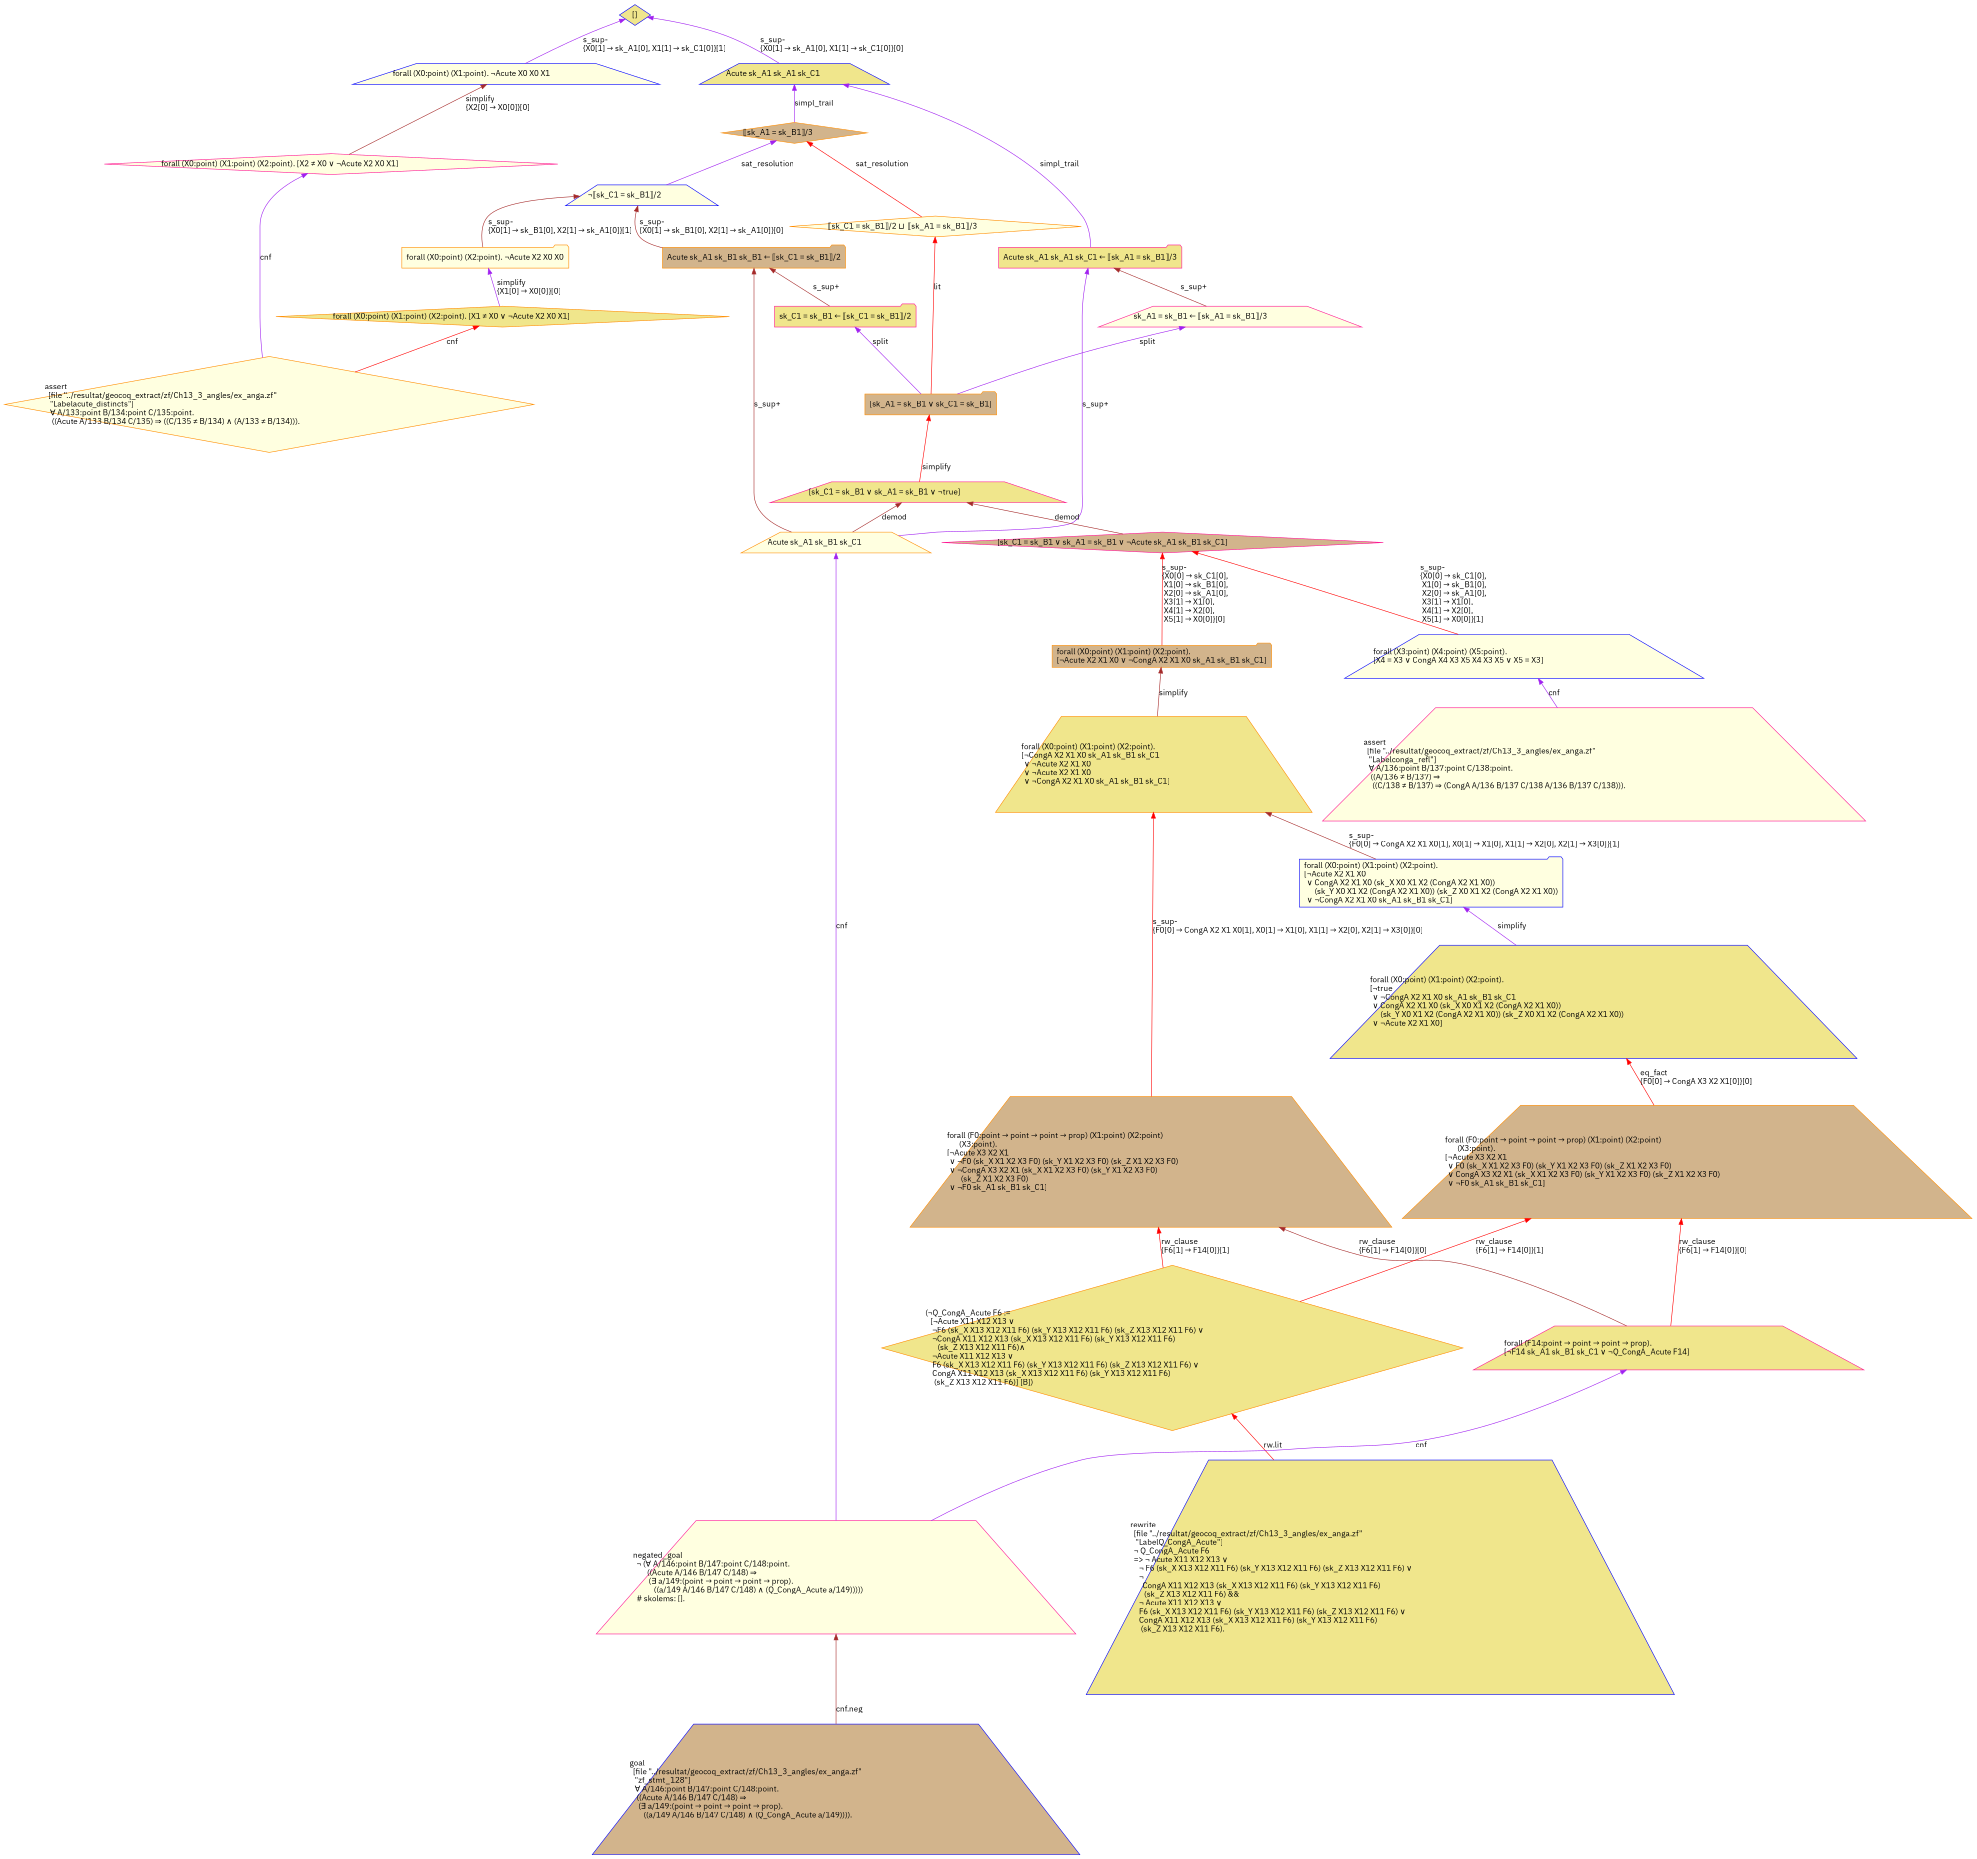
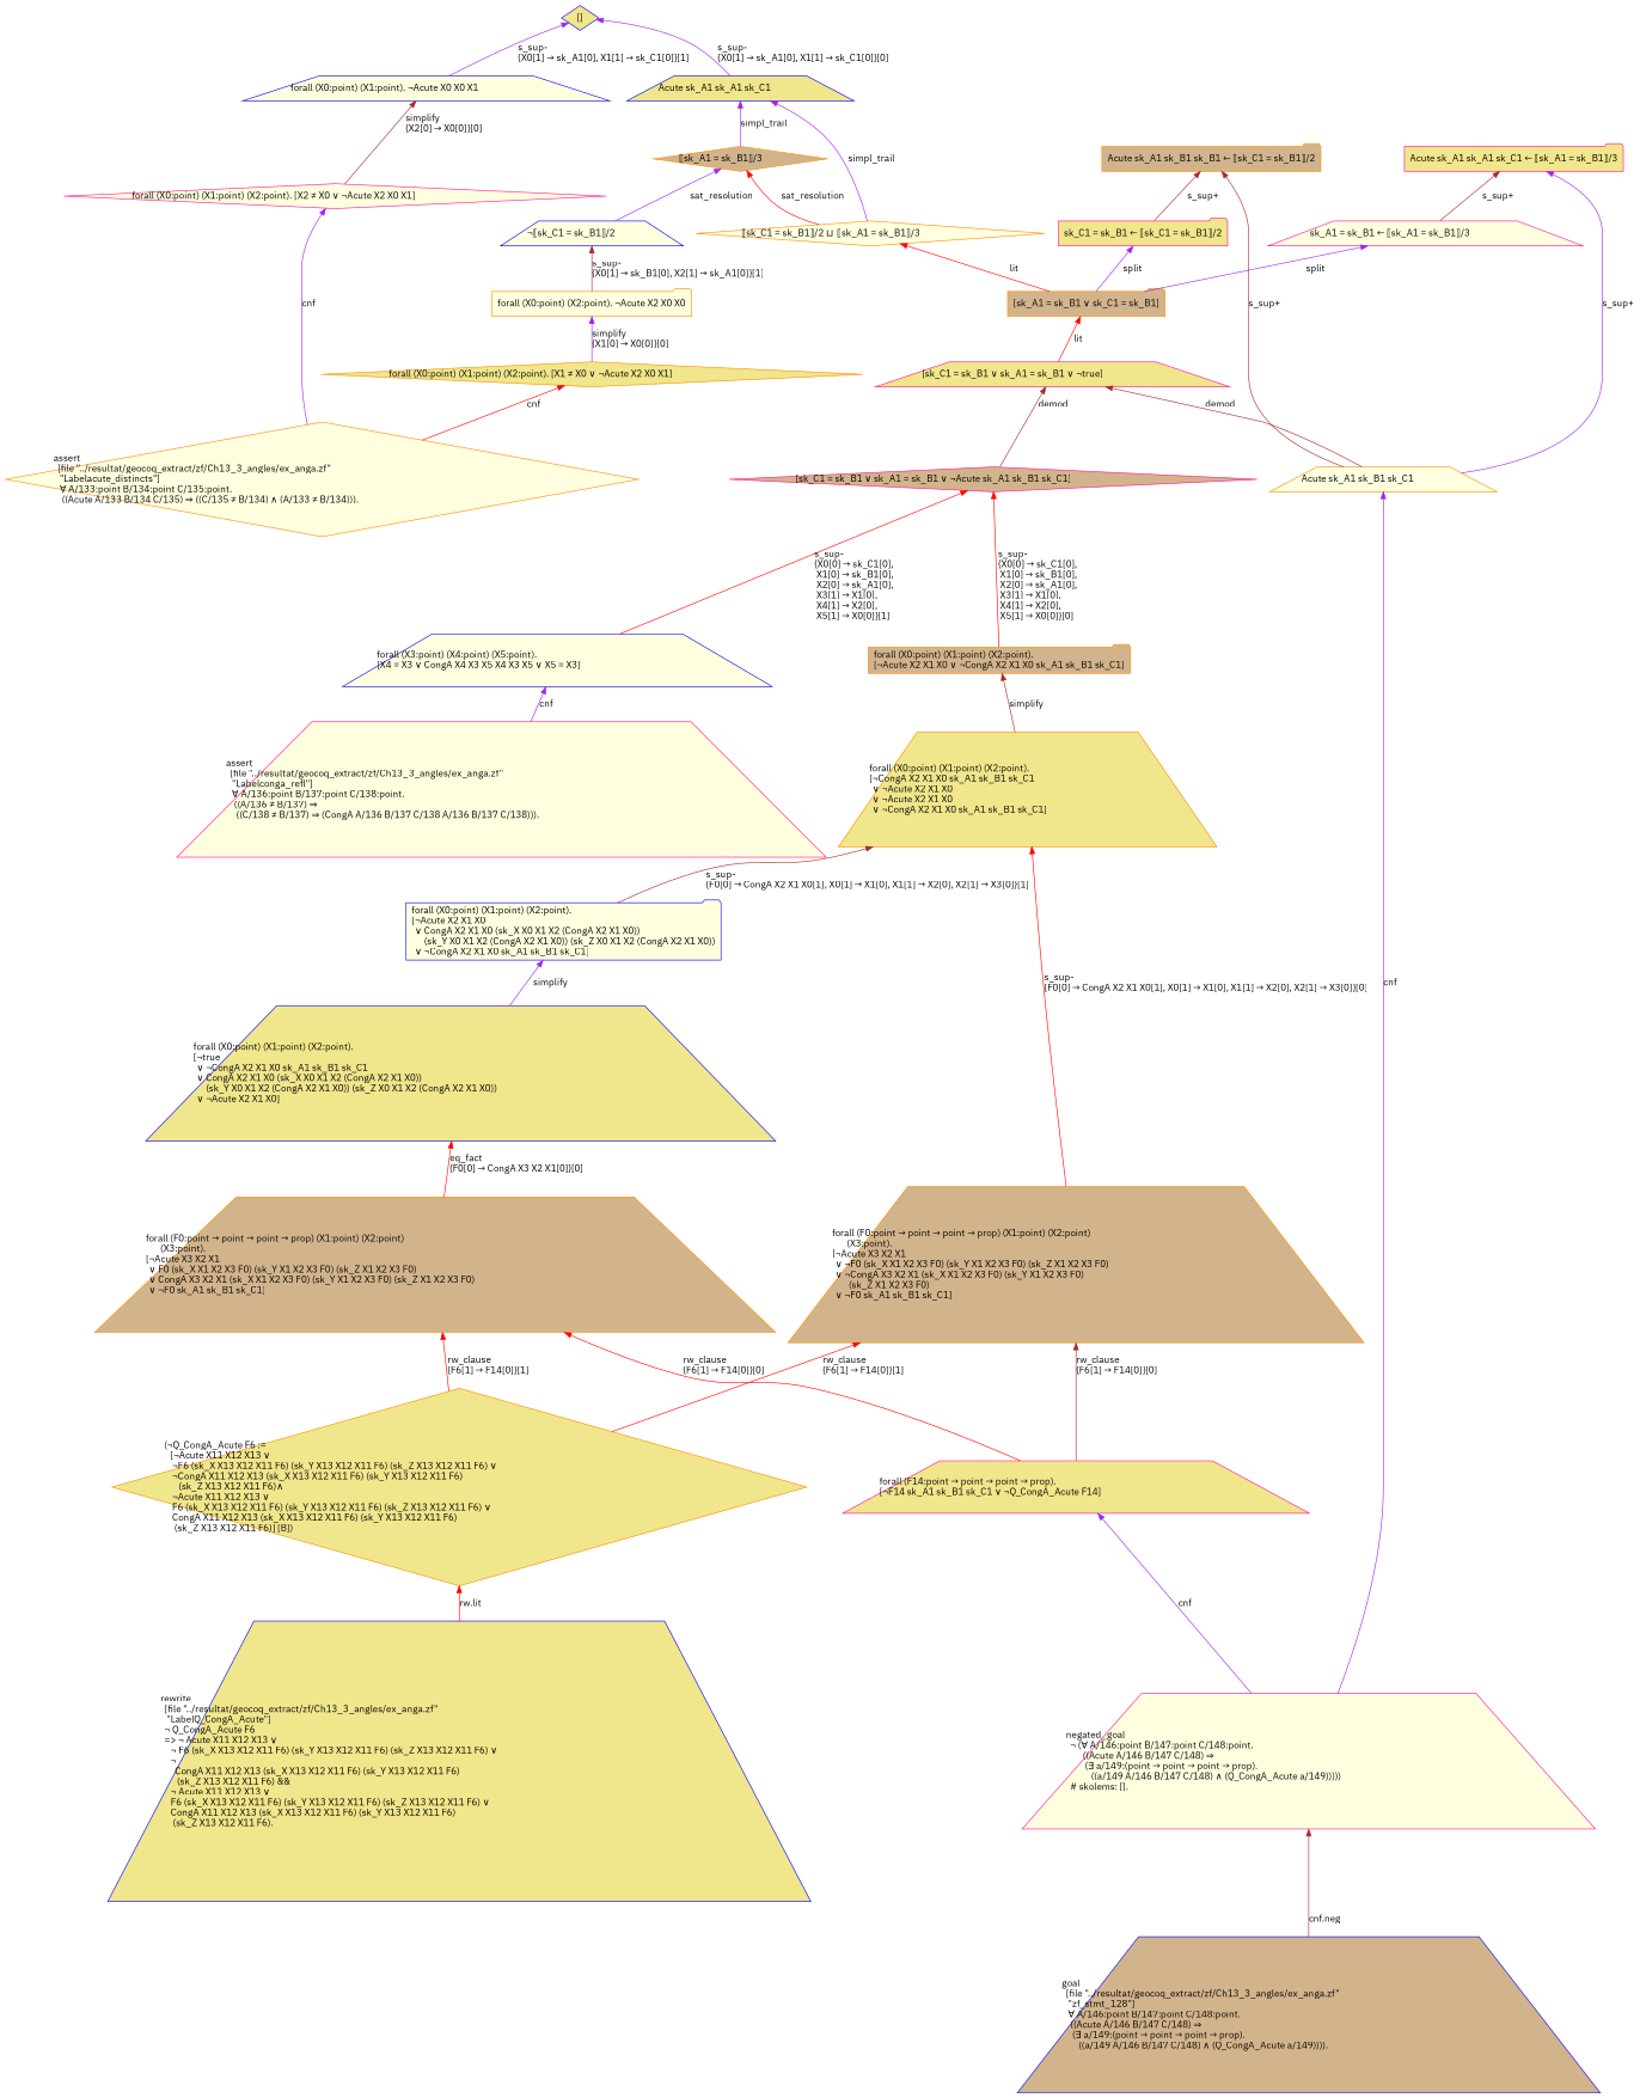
  digraph {
    fontname="IBM Plex Sans"
    node [color=darkorange fillcolor=lightyellow fontname="IBM Plex Sans" shape=trapezium style=filled]
    edge [color=purple dir=back fontname="IBM Plex Sans"]
    n1 [color=blue fillcolor=khaki label="[]" shape=diamond]
    n2 [color=blue label="forall (X0:point) (X1:point). ¬Acute X0 X0 X1\l"]
    n3 [color=blue fillcolor=khaki label="Acute sk_A1 sk_A1 sk_C1\l"]
    n4 [color=deeppink label="forall (X0:point) (X1:point) (X2:point). [X2 ≠ X0 ∨ ¬Acute X2 X0 X1]\l" shape=diamond]
    n5 [fillcolor=tan label="⟦sk_A1 = sk_B1⟧/3\l" shape=diamond]
    n6 [color=deeppink fillcolor=khaki label="Acute sk_A1 sk_A1 sk_C1 ← ⟦sk_A1 = sk_B1⟧/3\l" shape=folder]
    n7 [label="assert\l  [file \"../resultat/geocoq_extract/zf/Ch13_3_angles/ex_anga.zf\" \l   \"Labelacute_distincts\"]\l  ∀ A/133:point B/134:point C/135:point.\l    ((Acute A/133 B/134 C/135) ⇒ ((C/135 ≠ B/134) ∧ (A/133 ≠ B/134))).\l" shape=diamond]
    n8 [color=blue label="¬⟦sk_C1 = sk_B1⟧/2\l"]
    n9 [label="⟦sk_C1 = sk_B1⟧/2 ⊔ ⟦sk_A1 = sk_B1⟧/3\l" shape=diamond]
    n10 [label="Acute sk_A1 sk_B1 sk_C1\l"]
    n11 [color=deeppink label="sk_A1 = sk_B1 ← ⟦sk_A1 = sk_B1⟧/3\l"]
    n12 [label="forall (X0:point) (X2:point). ¬Acute X2 X0 X0\l" shape=folder]
    n13 [fillcolor=tan label="Acute sk_A1 sk_B1 sk_B1 ← ⟦sk_C1 = sk_B1⟧/2\l" shape=folder]
    n14 [fillcolor=tan label="[sk_A1 = sk_B1 ∨ sk_C1 = sk_B1]\l" shape=folder]
    n15 [fillcolor=khaki label="forall (X0:point) (X1:point) (X2:point). [X1 ≠ X0 ∨ ¬Acute X2 X0 X1]\l" shape=diamond]
    n16 [color=deeppink fillcolor=khaki label="sk_C1 = sk_B1 ← ⟦sk_C1 = sk_B1⟧/2\l" shape=folder]
    n17 [color=deeppink label="negated_goal\l  ¬ (∀ A/146:point B/147:point C/148:point.\l        ((Acute A/146 B/147 C/148) ⇒\l         (∃ a/149:(point → point → point → prop).\l            ((a/149 A/146 B/147 C/148) ∧ (Q_CongA_Acute a/149)))))\l  # skolems: [].\l"]
    n18 [color=blue fillcolor=tan label="goal\l  [file \"../resultat/geocoq_extract/zf/Ch13_3_angles/ex_anga.zf\" \l   \"zf_stmt_128\"]\l  ∀ A/146:point B/147:point C/148:point.\l    ((Acute A/146 B/147 C/148) ⇒\l     (∃ a/149:(point → point → point → prop).\l        ((a/149 A/146 B/147 C/148) ∧ (Q_CongA_Acute a/149)))).\l"]
    n19 [color=deeppink fillcolor=khaki label="[sk_C1 = sk_B1 ∨ sk_A1 = sk_B1 ∨ ¬true]\l"]
    n20 [color=deeppink fillcolor=tan label="[sk_C1 = sk_B1 ∨ sk_A1 = sk_B1 ∨ ¬Acute sk_A1 sk_B1 sk_C1]\l" shape=diamond]
    n21 [fillcolor=tan label="forall (X0:point) (X1:point) (X2:point).\l[¬Acute X2 X1 X0 ∨ ¬CongA X2 X1 X0 sk_A1 sk_B1 sk_C1]\l" shape=folder]
    n22 [color=blue label="forall (X3:point) (X4:point) (X5:point).\l[X4 = X3 ∨ CongA X4 X3 X5 X4 X3 X5 ∨ X5 = X3]\l"]
    n23 [fillcolor=khaki label="forall (X0:point) (X1:point) (X2:point).\l[¬CongA X2 X1 X0 sk_A1 sk_B1 sk_C1\l ∨ ¬Acute X2 X1 X0\l ∨ ¬Acute X2 X1 X0\l ∨ ¬CongA X2 X1 X0 sk_A1 sk_B1 sk_C1]\l"]
    n24 [color=deeppink label="assert\l  [file \"../resultat/geocoq_extract/zf/Ch13_3_angles/ex_anga.zf\" \l   \"Labelconga_refl\"]\l  ∀ A/136:point B/137:point C/138:point.\l    ((A/136 ≠ B/137) ⇒\l     ((C/138 ≠ B/137) ⇒ (CongA A/136 B/137 C/138 A/136 B/137 C/138))).\l"]
    n25 [fillcolor=tan label="forall (F0:point → point → point → prop) (X1:point) (X2:point) \l       (X3:point).\l[¬Acute X3 X2 X1\l ∨ ¬F0 (sk_X X1 X2 X3 F0) (sk_Y X1 X2 X3 F0) (sk_Z X1 X2 X3 F0)\l ∨ ¬CongA X3 X2 X1 (sk_X X1 X2 X3 F0) (sk_Y X1 X2 X3 F0) \l        (sk_Z X1 X2 X3 F0)\l ∨ ¬F0 sk_A1 sk_B1 sk_C1]\l"]
    n26 [color=blue label="forall (X0:point) (X1:point) (X2:point).\l[¬Acute X2 X1 X0\l ∨ CongA X2 X1 X0 (sk_X X0 X1 X2 (CongA X2 X1 X0)) \l      (sk_Y X0 X1 X2 (CongA X2 X1 X0)) (sk_Z X0 X1 X2 (CongA X2 X1 X0))\l ∨ ¬CongA X2 X1 X0 sk_A1 sk_B1 sk_C1]\l" shape=folder]
    n27 [fillcolor=khaki label="(¬Q_CongA_Acute F6 :=\l   [¬Acute X11 X12 X13 ∨ \l    ¬F6 (sk_X X13 X12 X11 F6) (sk_Y X13 X12 X11 F6) (sk_Z X13 X12 X11 F6) ∨ \l    ¬CongA X11 X12 X13 (sk_X X13 X12 X11 F6) (sk_Y X13 X12 X11 F6) \l       (sk_Z X13 X12 X11 F6)∧\l    ¬Acute X11 X12 X13 ∨ \l    F6 (sk_X X13 X12 X11 F6) (sk_Y X13 X12 X11 F6) (sk_Z X13 X12 X11 F6) ∨ \l    CongA X11 X12 X13 (sk_X X13 X12 X11 F6) (sk_Y X13 X12 X11 F6) \l     (sk_Z X13 X12 X11 F6)] [B])\l" shape=diamond]
    n28 [color=deeppink fillcolor=khaki label="forall (F14:point → point → point → prop).\l[¬F14 sk_A1 sk_B1 sk_C1 ∨ ¬Q_CongA_Acute F14]\l"]
    n29 [color=blue fillcolor=khaki label="forall (X0:point) (X1:point) (X2:point).\l[¬true\l ∨ ¬CongA X2 X1 X0 sk_A1 sk_B1 sk_C1\l ∨ CongA X2 X1 X0 (sk_X X0 X1 X2 (CongA X2 X1 X0)) \l      (sk_Y X0 X1 X2 (CongA X2 X1 X0)) (sk_Z X0 X1 X2 (CongA X2 X1 X0))\l ∨ ¬Acute X2 X1 X0]\l"]
    n30 [color=blue fillcolor=khaki label="rewrite\l  [file \"../resultat/geocoq_extract/zf/Ch13_3_angles/ex_anga.zf\" \l   \"LabelQ_CongA_Acute\"]\l  ¬ Q_CongA_Acute F6\l  =\> ¬ Acute X11 X12 X13 ∨ \l     ¬ F6 (sk_X X13 X12 X11 F6) (sk_Y X13 X12 X11 F6) (sk_Z X13 X12 X11 F6) ∨ \l     ¬\l       CongA X11 X12 X13 (sk_X X13 X12 X11 F6) (sk_Y X13 X12 X11 F6) \l        (sk_Z X13 X12 X11 F6) && \l     ¬ Acute X11 X12 X13 ∨ \l     F6 (sk_X X13 X12 X11 F6) (sk_Y X13 X12 X11 F6) (sk_Z X13 X12 X11 F6) ∨ \l     CongA X11 X12 X13 (sk_X X13 X12 X11 F6) (sk_Y X13 X12 X11 F6) \l      (sk_Z X13 X12 X11 F6).\l"]
    n31 [fillcolor=tan label="forall (F0:point → point → point → prop) (X1:point) (X2:point) \l       (X3:point).\l[¬Acute X3 X2 X1\l ∨ F0 (sk_X X1 X2 X3 F0) (sk_Y X1 X2 X3 F0) (sk_Z X1 X2 X3 F0)\l ∨ CongA X3 X2 X1 (sk_X X1 X2 X3 F0) (sk_Y X1 X2 X3 F0) (sk_Z X1 X2 X3 F0)\l ∨ ¬F0 sk_A1 sk_B1 sk_C1]\l"]
    n1 -> n2 [label="s_sup-\l\{X0[1] → sk_A1[0], X1[1] → sk_C1[0]\}[1]\l"]
    n1 -> n3 [label="s_sup-\l\{X0[1] → sk_A1[0], X1[1] → sk_C1[0]\}[0]\l"]
    n2 -> n4 [color=brown label="simplify\l\{X2[0] → X0[0]\}[0]\l"]
    n3 -> n5 [label=simpl_trail]
-   n3 -> n6 [label=simpl_trail]
+   n3 -> n9 [label=simpl_trail]
    n4 -> n7 [label=cnf]
    n5 -> n8 [label=sat_resolution]
    n5 -> n9 [color=red label=sat_resolution]
    n6 -> n10 [label="s_sup+\l"]
    n6 -> n11 [color=brown label="s_sup+\l"]
    n8 -> n12 [color=brown label="s_sup-\l\{X0[1] → sk_B1[0], X2[1] → sk_A1[0]\}[1]\l"]
-   n8 -> n13 [color=brown label="s_sup-\l\{X0[1] → sk_B1[0], X2[1] → sk_A1[0]\}[0]\l"]
    n9 -> n14 [color=red label=lit]
    n10 -> n17 [label=cnf]
    n11 -> n14 [label=split]
    n12 -> n15 [label="simplify\l\{X1[0] → X0[0]\}[0]\l"]
    n13 -> n10 [color=brown label="s_sup+\l"]
    n13 -> n16 [color=brown label="s_sup+\l"]
-   n14 -> n19 [color=red label=simplify]
+   n14 -> n19 [color=red label=lit]
    n15 -> n7 [color=red label=cnf]
    n16 -> n14 [label=split]
    n17 -> n18 [color=brown label="cnf.neg"]
    n19 -> n10 [color=brown label=demod]
    n19 -> n20 [color=brown label=demod]
    n20 -> n21 [color=red label="s_sup-\l\{X0[0] → sk_C1[0], \l X1[0] → sk_B1[0], \l X2[0] → sk_A1[0], \l X3[1] → X1[0], \l X4[1] → X2[0], \l X5[1] → X0[0]\}[0]\l"]
    n20 -> n22 [color=red label="s_sup-\l\{X0[0] → sk_C1[0], \l X1[0] → sk_B1[0], \l X2[0] → sk_A1[0], \l X3[1] → X1[0], \l X4[1] → X2[0], \l X5[1] → X0[0]\}[1]\l"]
    n21 -> n23 [color=brown label=simplify]
    n22 -> n24 [label=cnf]
    n23 -> n25 [color=red label="s_sup-\l\{F0[0] → CongA X2 X1 X0[1], X0[1] → X1[0], X1[1] → X2[0], X2[1] → X3[0]\}[0]\l"]
    n23 -> n26 [color=brown label="s_sup-\l\{F0[0] → CongA X2 X1 X0[1], X0[1] → X1[0], X1[1] → X2[0], X2[1] → X3[0]\}[1]\l"]
    n25 -> n27 [color=red label="rw_clause\l\{F6[1] → F14[0]\}[1]\l"]
    n25 -> n28 [color=brown label="rw_clause\l\{F6[1] → F14[0]\}[0]\l"]
    n26 -> n29 [label=simplify]
    n27 -> n30 [color=red label="rw.lit"]
    n28 -> n17 [label=cnf]
    n29 -> n31 [color=red label="eq_fact\l\{F0[0] → CongA X3 X2 X1[0]\}[0]\l"]
    n31 -> n27 [color=red label="rw_clause\l\{F6[1] → F14[0]\}[1]\l"]
    n31 -> n28 [color=red label="rw_clause\l\{F6[1] → F14[0]\}[0]\l"]
  }
